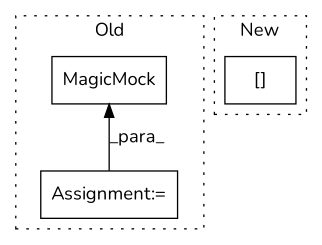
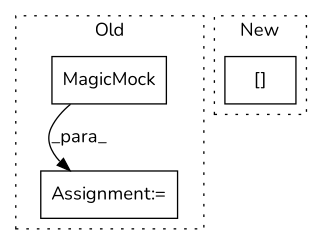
  digraph {
    fontname=Nunito
    node [shape=box fontname=Nunito]
    n1 [a=32 l=11 label=MagicMock s=7358]
    n2 [a=7 l=1 label="Assignment:=" s=7352]
    n3 [a=2 l="12,1" label="[]" s="7748,7773"]
    subgraph cluster_1 {
      label=Old
      style=dotted
      n1
      n2
    }
    subgraph cluster_2 {
      label=New
      style=dotted
      n3
    }
-   n2 -> n1 [label=_para_ fontname=Nunito]
+   n1 -> n2 [label=_para_ fontname=Nunito]
  }
